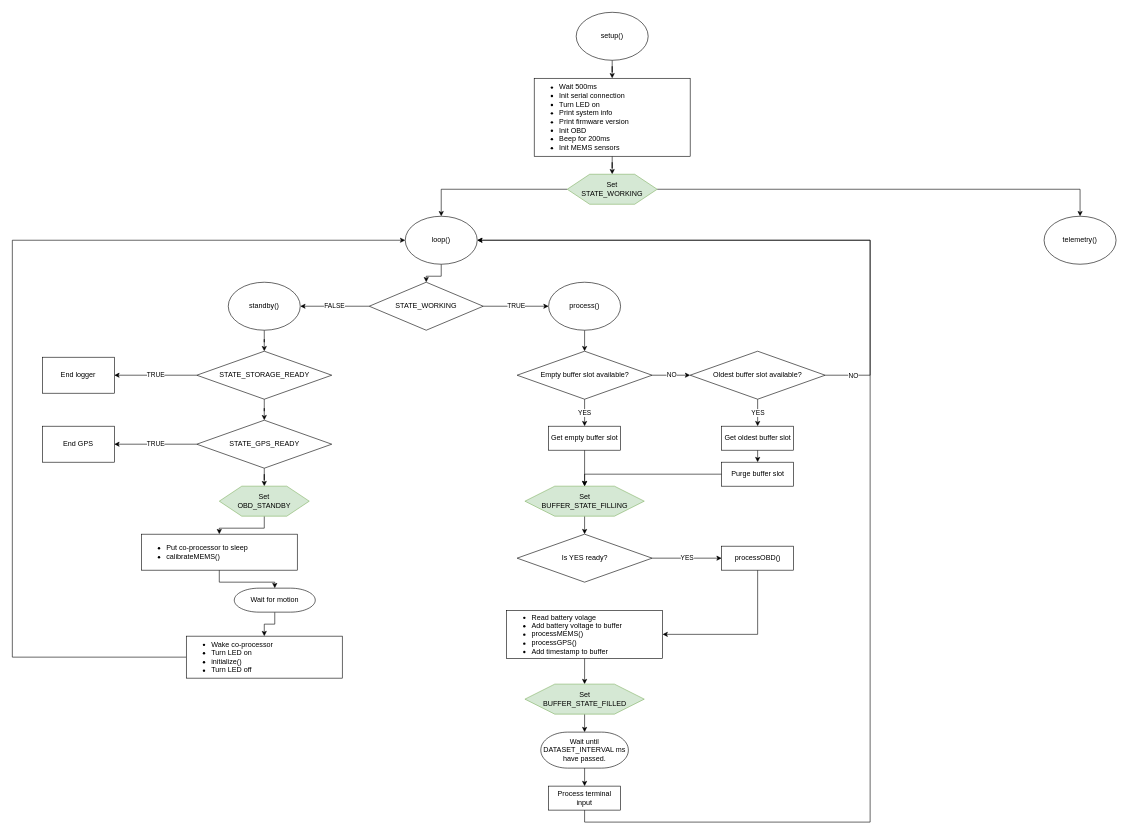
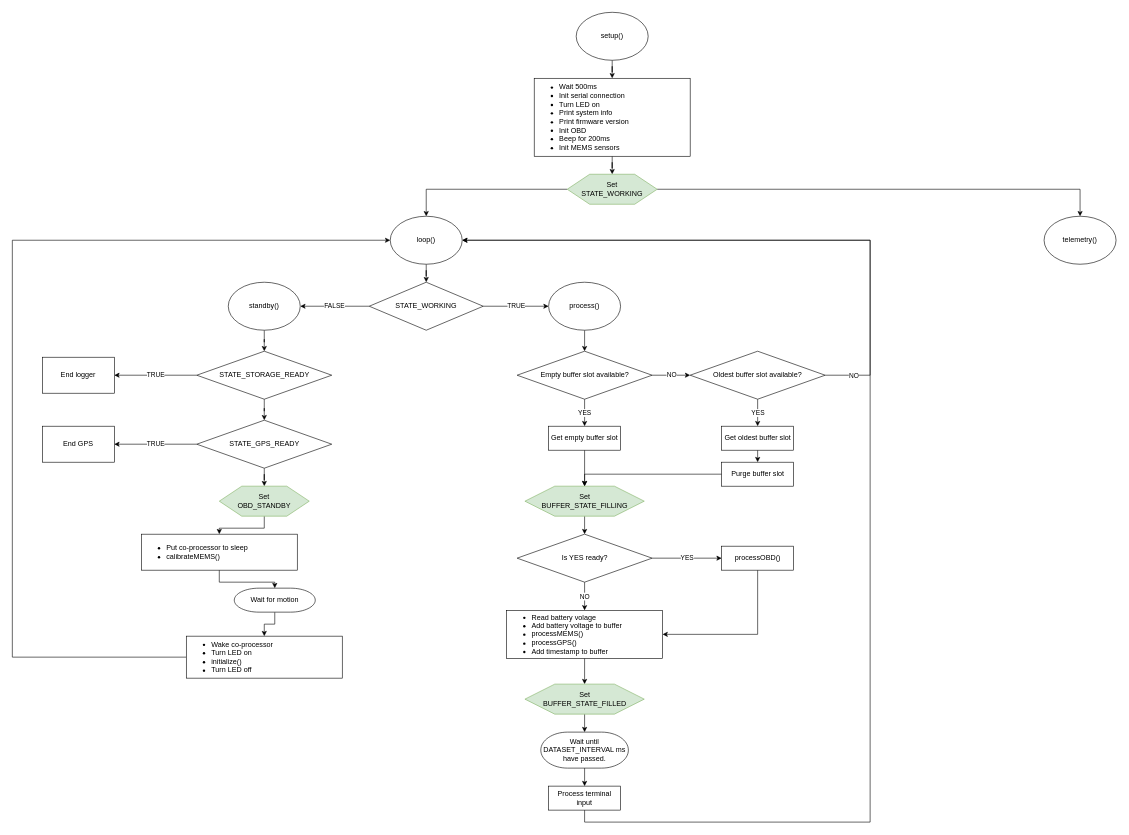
  <mxCell id="0" />
  <mxCell id="1" parent="0" />
  <mxCell id="2" style="edgeStyle=orthogonalEdgeStyle;rounded=0;orthogonalLoop=1;jettySize=auto;html=1;entryX=0.5;entryY=0;entryDx=0;entryDy=0;" edge="1" parent="1" source="3" target="5"><mxGeometry relative="1" as="geometry" /></mxCell>
  <mxCell id="3" value="setup()" style="ellipse;whiteSpace=wrap;html=1;" vertex="1" parent="1"><mxGeometry x="960" y="20" width="120" height="80" as="geometry" /></mxCell>
  <mxCell id="4" style="edgeStyle=orthogonalEdgeStyle;rounded=0;orthogonalLoop=1;jettySize=auto;html=1;entryX=0.5;entryY=0;entryDx=0;entryDy=0;" edge="1" parent="1" source="5" target="8"><mxGeometry relative="1" as="geometry" /></mxCell>
  <mxCell id="5" value="&lt;ul&gt;&lt;li&gt;Wait 500ms&lt;/li&gt;&lt;li&gt;Init serial connection&lt;/li&gt;&lt;li&gt;Turn LED on&lt;/li&gt;&lt;li&gt;Print system info&lt;/li&gt;&lt;li&gt;Print firmware version&lt;/li&gt;&lt;li&gt;Init OBD&lt;/li&gt;&lt;li&gt;Beep for 200ms&lt;/li&gt;&lt;li&gt;Init MEMS sensors&lt;/li&gt;&lt;/ul&gt;" style="rounded=0;whiteSpace=wrap;html=1;align=left;" vertex="1" parent="1"><mxGeometry x="890" y="130" width="260" height="130" as="geometry" /></mxCell>
  <mxCell id="6" style="edgeStyle=orthogonalEdgeStyle;rounded=0;orthogonalLoop=1;jettySize=auto;html=1;entryX=0.5;entryY=0;entryDx=0;entryDy=0;" edge="1" parent="1" source="8" target="10"><mxGeometry relative="1" as="geometry" /></mxCell>
  <mxCell id="7" style="edgeStyle=orthogonalEdgeStyle;rounded=0;orthogonalLoop=1;jettySize=auto;html=1;entryX=0.5;entryY=0;entryDx=0;entryDy=0;" edge="1" parent="1" source="8" target="11"><mxGeometry relative="1" as="geometry" /></mxCell>
  <mxCell id="8" value="Set&lt;br&gt;STATE_WORKING" style="shape=hexagon;perimeter=hexagonPerimeter2;whiteSpace=wrap;html=1;fillColor=#d5e8d4;strokeColor=#82b366;" vertex="1" parent="1"><mxGeometry x="945" y="290" width="150" height="50" as="geometry" /></mxCell>
  <mxCell id="9" style="edgeStyle=orthogonalEdgeStyle;rounded=0;orthogonalLoop=1;jettySize=auto;html=1;entryX=0.5;entryY=0;entryDx=0;entryDy=0;" edge="1" parent="1" source="10" target="14"><mxGeometry relative="1" as="geometry" /></mxCell>
- <mxCell id="10" value="loop()" style="ellipse;whiteSpace=wrap;html=1;" vertex="1" parent="1"><mxGeometry x="675" y="360" width="120" height="80" as="geometry" /></mxCell>
+ <mxCell id="10" value="loop()" style="ellipse;whiteSpace=wrap;html=1;" vertex="1" parent="1"><mxGeometry x="650" y="360" width="120" height="80" as="geometry" /></mxCell>
  <mxCell id="11" value="telemetry()" style="ellipse;whiteSpace=wrap;html=1;" vertex="1" parent="1"><mxGeometry x="1740" y="360" width="120" height="80" as="geometry" /></mxCell>
  <mxCell id="12" value="FALSE" style="edgeStyle=orthogonalEdgeStyle;rounded=0;orthogonalLoop=1;jettySize=auto;html=1;entryX=1;entryY=0.5;entryDx=0;entryDy=0;" edge="1" parent="1" source="14" target="16"><mxGeometry relative="1" as="geometry" /></mxCell>
  <mxCell id="13" value="TRUE" style="edgeStyle=orthogonalEdgeStyle;rounded=0;orthogonalLoop=1;jettySize=auto;html=1;exitX=1;exitY=0.5;exitDx=0;exitDy=0;entryX=0;entryY=0.5;entryDx=0;entryDy=0;" edge="1" parent="1" source="14" target="34"><mxGeometry relative="1" as="geometry" /></mxCell>
  <mxCell id="14" value="STATE_WORKING" style="rhombus;whiteSpace=wrap;html=1;" vertex="1" parent="1"><mxGeometry x="615" y="470" width="190" height="80" as="geometry" /></mxCell>
  <mxCell id="15" style="edgeStyle=orthogonalEdgeStyle;rounded=0;orthogonalLoop=1;jettySize=auto;html=1;entryX=0.5;entryY=0;entryDx=0;entryDy=0;" edge="1" parent="1" source="16" target="19"><mxGeometry relative="1" as="geometry" /></mxCell>
  <mxCell id="16" value="standby()" style="ellipse;whiteSpace=wrap;html=1;" vertex="1" parent="1"><mxGeometry x="380" y="470" width="120" height="80" as="geometry" /></mxCell>
  <mxCell id="17" value="TRUE" style="edgeStyle=orthogonalEdgeStyle;rounded=0;orthogonalLoop=1;jettySize=auto;html=1;entryX=1;entryY=0.5;entryDx=0;entryDy=0;" edge="1" parent="1" source="19" target="20"><mxGeometry relative="1" as="geometry" /></mxCell>
  <mxCell id="18" style="edgeStyle=orthogonalEdgeStyle;rounded=0;orthogonalLoop=1;jettySize=auto;html=1;entryX=0.5;entryY=0;entryDx=0;entryDy=0;" edge="1" parent="1" source="19" target="23"><mxGeometry relative="1" as="geometry" /></mxCell>
  <mxCell id="19" value="STATE_STORAGE_READY" style="rhombus;whiteSpace=wrap;html=1;" vertex="1" parent="1"><mxGeometry x="327.5" y="585" width="225" height="80" as="geometry" /></mxCell>
  <mxCell id="20" value="End logger" style="rounded=0;whiteSpace=wrap;html=1;" vertex="1" parent="1"><mxGeometry x="70" y="595" width="120" height="60" as="geometry" /></mxCell>
  <mxCell id="21" value="TRUE" style="edgeStyle=orthogonalEdgeStyle;rounded=0;orthogonalLoop=1;jettySize=auto;html=1;entryX=1;entryY=0.5;entryDx=0;entryDy=0;" edge="1" parent="1" source="23" target="24"><mxGeometry relative="1" as="geometry" /></mxCell>
  <mxCell id="22" style="edgeStyle=orthogonalEdgeStyle;rounded=0;orthogonalLoop=1;jettySize=auto;html=1;entryX=0.5;entryY=0;entryDx=0;entryDy=0;" edge="1" parent="1" source="23" target="26"><mxGeometry relative="1" as="geometry" /></mxCell>
  <mxCell id="23" value="STATE_GPS_READY" style="rhombus;whiteSpace=wrap;html=1;" vertex="1" parent="1"><mxGeometry x="327.5" y="700" width="225" height="80" as="geometry" /></mxCell>
  <mxCell id="24" value="End GPS" style="rounded=0;whiteSpace=wrap;html=1;" vertex="1" parent="1"><mxGeometry x="70" y="710" width="120" height="60" as="geometry" /></mxCell>
  <mxCell id="25" style="edgeStyle=orthogonalEdgeStyle;rounded=0;orthogonalLoop=1;jettySize=auto;html=1;entryX=0.5;entryY=0;entryDx=0;entryDy=0;" edge="1" parent="1" source="26" target="28"><mxGeometry relative="1" as="geometry" /></mxCell>
  <mxCell id="26" value="Set&lt;br&gt;OBD_STANDBY" style="shape=hexagon;perimeter=hexagonPerimeter2;whiteSpace=wrap;html=1;fillColor=#d5e8d4;strokeColor=#82b366;" vertex="1" parent="1"><mxGeometry x="365" y="810" width="150" height="50" as="geometry" /></mxCell>
  <mxCell id="27" style="edgeStyle=orthogonalEdgeStyle;rounded=0;orthogonalLoop=1;jettySize=auto;html=1;exitX=0.5;exitY=1;exitDx=0;exitDy=0;entryX=0.5;entryY=0;entryDx=0;entryDy=0;entryPerimeter=0;" edge="1" parent="1" source="28" target="30"><mxGeometry relative="1" as="geometry"><mxPoint x="440" y="980" as="targetPoint" /></mxGeometry></mxCell>
  <mxCell id="28" value="&lt;ul&gt;&lt;li&gt;Put co-processor to sleep&lt;/li&gt;&lt;li&gt;calibrateMEMS()&lt;/li&gt;&lt;/ul&gt;" style="rounded=0;whiteSpace=wrap;html=1;align=left;" vertex="1" parent="1"><mxGeometry x="235" y="890" width="260" height="60" as="geometry" /></mxCell>
  <mxCell id="29" style="edgeStyle=orthogonalEdgeStyle;rounded=0;orthogonalLoop=1;jettySize=auto;html=1;exitX=0.5;exitY=1;exitDx=0;exitDy=0;exitPerimeter=0;entryX=0.5;entryY=0;entryDx=0;entryDy=0;" edge="1" parent="1" source="30" target="32"><mxGeometry relative="1" as="geometry" /></mxCell>
  <mxCell id="30" value="Wait for motion" style="strokeWidth=1;html=1;shape=mxgraph.flowchart.terminator;whiteSpace=wrap;" vertex="1" parent="1"><mxGeometry x="390" y="980" width="135" height="40" as="geometry" /></mxCell>
  <mxCell id="31" style="edgeStyle=orthogonalEdgeStyle;rounded=0;orthogonalLoop=1;jettySize=auto;html=1;exitX=0;exitY=0.5;exitDx=0;exitDy=0;entryX=0;entryY=0.5;entryDx=0;entryDy=0;" edge="1" parent="1" source="32" target="10"><mxGeometry relative="1" as="geometry"><Array as="points"><mxPoint x="20" y="1095" /><mxPoint x="20" y="400" /></Array></mxGeometry></mxCell>
  <mxCell id="32" value="&lt;ul&gt;&lt;li&gt;Wake co-processor&lt;/li&gt;&lt;li&gt;Turn LED on&lt;/li&gt;&lt;li&gt;initialize()&lt;/li&gt;&lt;li&gt;Turn LED off&lt;/li&gt;&lt;/ul&gt;" style="rounded=0;whiteSpace=wrap;html=1;align=left;" vertex="1" parent="1"><mxGeometry x="310" y="1060" width="260" height="70" as="geometry" /></mxCell>
  <mxCell id="33" style="edgeStyle=orthogonalEdgeStyle;rounded=0;orthogonalLoop=1;jettySize=auto;html=1;exitX=0.5;exitY=1;exitDx=0;exitDy=0;entryX=0.5;entryY=0;entryDx=0;entryDy=0;" edge="1" parent="1" source="34" target="37"><mxGeometry relative="1" as="geometry"><mxPoint x="974" y="585" as="targetPoint" /></mxGeometry></mxCell>
  <mxCell id="34" value="process()" style="ellipse;whiteSpace=wrap;html=1;" vertex="1" parent="1"><mxGeometry x="914" y="470" width="120" height="80" as="geometry" /></mxCell>
  <mxCell id="35" value="NO" style="edgeStyle=orthogonalEdgeStyle;rounded=0;orthogonalLoop=1;jettySize=auto;html=1;exitX=1;exitY=0.5;exitDx=0;exitDy=0;entryX=0;entryY=0.5;entryDx=0;entryDy=0;" edge="1" parent="1" source="37" target="47"><mxGeometry relative="1" as="geometry" /></mxCell>
  <mxCell id="36" value="YES" style="edgeStyle=orthogonalEdgeStyle;rounded=0;orthogonalLoop=1;jettySize=auto;html=1;exitX=0.5;exitY=1;exitDx=0;exitDy=0;entryX=0.5;entryY=0;entryDx=0;entryDy=0;" edge="1" parent="1" source="37" target="41"><mxGeometry relative="1" as="geometry" /></mxCell>
  <mxCell id="37" value="Empty buffer slot available?" style="rhombus;whiteSpace=wrap;html=1;" vertex="1" parent="1"><mxGeometry x="861.5" y="585" width="225" height="80" as="geometry" /></mxCell>
  <mxCell id="38" style="edgeStyle=orthogonalEdgeStyle;rounded=0;orthogonalLoop=1;jettySize=auto;html=1;exitX=0.5;exitY=1;exitDx=0;exitDy=0;entryX=0.5;entryY=0;entryDx=0;entryDy=0;" edge="1" parent="1" source="39" target="49"><mxGeometry relative="1" as="geometry" /></mxCell>
  <mxCell id="39" value="Get oldest buffer slot" style="rounded=0;whiteSpace=wrap;html=1;" vertex="1" parent="1"><mxGeometry x="1202.5" y="710" width="120" height="40" as="geometry" /></mxCell>
  <mxCell id="40" style="edgeStyle=orthogonalEdgeStyle;rounded=0;orthogonalLoop=1;jettySize=auto;html=1;exitX=0.5;exitY=1;exitDx=0;exitDy=0;entryX=0.5;entryY=0;entryDx=0;entryDy=0;" edge="1" parent="1" source="41" target="43"><mxGeometry relative="1" as="geometry" /></mxCell>
  <mxCell id="41" value="Get empty buffer slot" style="rounded=0;whiteSpace=wrap;html=1;" vertex="1" parent="1"><mxGeometry x="914" y="710" width="120" height="40" as="geometry" /></mxCell>
  <mxCell id="42" style="edgeStyle=orthogonalEdgeStyle;rounded=0;orthogonalLoop=1;jettySize=auto;html=1;exitX=0.5;exitY=1;exitDx=0;exitDy=0;entryX=0.5;entryY=0;entryDx=0;entryDy=0;" edge="1" parent="1" source="43" target="52"><mxGeometry relative="1" as="geometry" /></mxCell>
  <mxCell id="43" value="Set&lt;br&gt;BUFFER_STATE_FILLING" style="shape=hexagon;perimeter=hexagonPerimeter2;whiteSpace=wrap;html=1;fillColor=#d5e8d4;strokeColor=#82b366;" vertex="1" parent="1"><mxGeometry x="874.5" y="810" width="199" height="50" as="geometry" /></mxCell>
  <mxCell id="44" value="YES" style="edgeStyle=orthogonalEdgeStyle;rounded=0;orthogonalLoop=1;jettySize=auto;html=1;exitX=0.5;exitY=1;exitDx=0;exitDy=0;entryX=0.5;entryY=0;entryDx=0;entryDy=0;" edge="1" parent="1" source="47" target="39"><mxGeometry relative="1" as="geometry" /></mxCell>
  <mxCell id="45" style="edgeStyle=orthogonalEdgeStyle;rounded=0;orthogonalLoop=1;jettySize=auto;html=1;exitX=1;exitY=0.5;exitDx=0;exitDy=0;entryX=1;entryY=0.5;entryDx=0;entryDy=0;" edge="1" parent="1" source="47" target="10"><mxGeometry relative="1" as="geometry"><Array as="points"><mxPoint x="1450" y="625" /><mxPoint x="1450" y="400" /></Array></mxGeometry></mxCell>
  <mxCell id="46" value="NO" style="edgeLabel;html=1;align=center;verticalAlign=middle;resizable=0;points=[];" vertex="1" connectable="0" parent="45"><mxGeometry x="-0.904" relative="1" as="geometry"><mxPoint as="offset" /></mxGeometry></mxCell>
  <mxCell id="47" value="Oldest buffer slot available?" style="rhombus;whiteSpace=wrap;html=1;" vertex="1" parent="1"><mxGeometry x="1150" y="585" width="225" height="80" as="geometry" /></mxCell>
  <mxCell id="48" style="edgeStyle=orthogonalEdgeStyle;rounded=0;orthogonalLoop=1;jettySize=auto;html=1;exitX=0;exitY=0.5;exitDx=0;exitDy=0;entryX=0.5;entryY=0;entryDx=0;entryDy=0;" edge="1" parent="1" source="49" target="43"><mxGeometry relative="1" as="geometry" /></mxCell>
  <mxCell id="49" value="Purge buffer slot" style="rounded=0;whiteSpace=wrap;html=1;" vertex="1" parent="1"><mxGeometry x="1202.5" y="770" width="120" height="40" as="geometry" /></mxCell>
  <mxCell id="50" value="YES" style="edgeStyle=orthogonalEdgeStyle;rounded=0;orthogonalLoop=1;jettySize=auto;html=1;exitX=1;exitY=0.5;exitDx=0;exitDy=0;entryX=0;entryY=0.5;entryDx=0;entryDy=0;" edge="1" parent="1" source="52" target="54"><mxGeometry relative="1" as="geometry" /></mxCell>
+ <mxCell id="51" value="NO" style="edgeStyle=orthogonalEdgeStyle;rounded=0;orthogonalLoop=1;jettySize=auto;html=1;exitX=0.5;exitY=1;exitDx=0;exitDy=0;entryX=0.5;entryY=0;entryDx=0;entryDy=0;" edge="1" parent="1" source="52" target="56"><mxGeometry relative="1" as="geometry" /></mxCell>
  <mxCell id="52" value="Is YES ready?" style="rhombus;whiteSpace=wrap;html=1;" vertex="1" parent="1"><mxGeometry x="861.5" y="890" width="225" height="80" as="geometry" /></mxCell>
  <mxCell id="53" style="edgeStyle=orthogonalEdgeStyle;rounded=0;orthogonalLoop=1;jettySize=auto;html=1;exitX=0.5;exitY=1;exitDx=0;exitDy=0;entryX=1;entryY=0.5;entryDx=0;entryDy=0;" edge="1" parent="1" source="54" target="56"><mxGeometry relative="1" as="geometry" /></mxCell>
  <mxCell id="54" value="processOBD()" style="rounded=0;whiteSpace=wrap;html=1;" vertex="1" parent="1"><mxGeometry x="1202.5" y="910" width="120" height="40" as="geometry" /></mxCell>
  <mxCell id="55" style="edgeStyle=orthogonalEdgeStyle;rounded=0;orthogonalLoop=1;jettySize=auto;html=1;exitX=0.5;exitY=1;exitDx=0;exitDy=0;entryX=0.5;entryY=0;entryDx=0;entryDy=0;" edge="1" parent="1" source="56" target="58"><mxGeometry relative="1" as="geometry" /></mxCell>
  <mxCell id="56" value="&lt;ul&gt;&lt;li&gt;Read battery volage&lt;/li&gt;&lt;li&gt;Add battery voltage to buffer&lt;/li&gt;&lt;li&gt;processMEMS()&lt;/li&gt;&lt;li&gt;processGPS()&lt;/li&gt;&lt;li&gt;Add timestamp to buffer&lt;/li&gt;&lt;/ul&gt;" style="rounded=0;whiteSpace=wrap;html=1;align=left;" vertex="1" parent="1"><mxGeometry x="844" y="1017" width="260" height="80" as="geometry" /></mxCell>
  <mxCell id="57" style="edgeStyle=orthogonalEdgeStyle;rounded=0;orthogonalLoop=1;jettySize=auto;html=1;exitX=0.5;exitY=1;exitDx=0;exitDy=0;entryX=0.5;entryY=0;entryDx=0;entryDy=0;entryPerimeter=0;" edge="1" parent="1" source="58" target="60"><mxGeometry relative="1" as="geometry" /></mxCell>
  <mxCell id="58" value="Set&lt;br&gt;BUFFER_STATE_FILLED" style="shape=hexagon;perimeter=hexagonPerimeter2;whiteSpace=wrap;html=1;fillColor=#d5e8d4;strokeColor=#82b366;" vertex="1" parent="1"><mxGeometry x="874.5" y="1140" width="199" height="50" as="geometry" /></mxCell>
  <mxCell id="59" style="edgeStyle=orthogonalEdgeStyle;rounded=0;orthogonalLoop=1;jettySize=auto;html=1;exitX=0.5;exitY=1;exitDx=0;exitDy=0;exitPerimeter=0;entryX=0.5;entryY=0;entryDx=0;entryDy=0;" edge="1" parent="1" source="60" target="62"><mxGeometry relative="1" as="geometry" /></mxCell>
  <mxCell id="60" value="Wait until DATASET_INTERVAL ms have passed." style="strokeWidth=1;html=1;shape=mxgraph.flowchart.terminator;whiteSpace=wrap;" vertex="1" parent="1"><mxGeometry x="901" y="1220" width="146" height="60" as="geometry" /></mxCell>
  <mxCell id="61" style="edgeStyle=orthogonalEdgeStyle;rounded=0;orthogonalLoop=1;jettySize=auto;html=1;exitX=0.5;exitY=1;exitDx=0;exitDy=0;entryX=1;entryY=0.5;entryDx=0;entryDy=0;" edge="1" parent="1" source="62" target="10"><mxGeometry relative="1" as="geometry"><Array as="points"><mxPoint x="974" y="1370" /><mxPoint x="1450" y="1370" /><mxPoint x="1450" y="400" /></Array></mxGeometry></mxCell>
  <mxCell id="62" value="Process terminal input" style="rounded=0;whiteSpace=wrap;html=1;" vertex="1" parent="1"><mxGeometry x="914" y="1310" width="120" height="40" as="geometry" /></mxCell>
